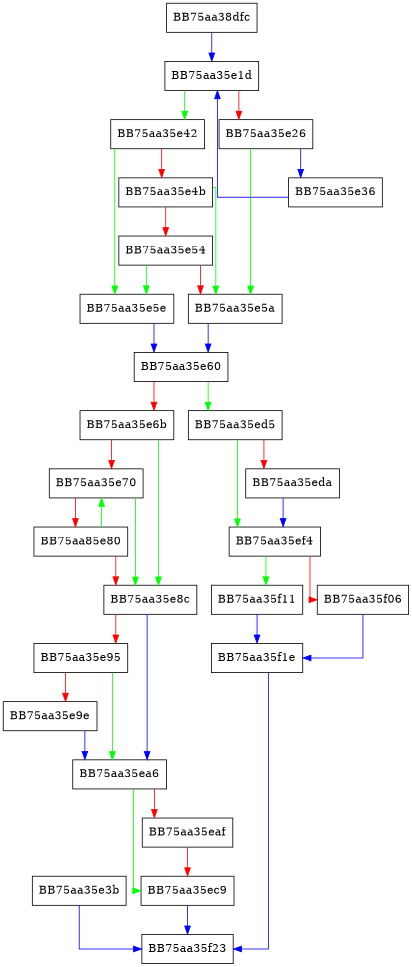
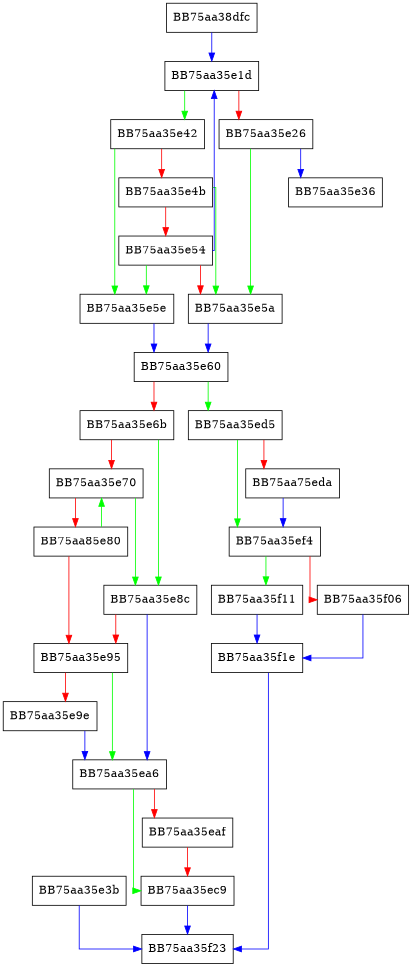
  digraph {
    splines=ortho
    node [shape=box]
    edge [color=red]
    n1 [label=BB75aa38dfc]
    BB75aa35e1d
    BB75aa35e42
    BB75aa35e26
    BB75aa35e5e
    BB75aa35e4b
    BB75aa35e36
    BB75aa35e5a
    BB75aa35e60
    BB75aa35e54
    BB75aa35e3b
    BB75aa35f23
    BB75aa35ed5
    BB75aa35e6b
    BB75aa35ef4
-   BB75aa35eda
+   BB75aa35eda [label=BB75aa75eda]
    BB75aa35e8c
    BB75aa35e70
    BB75aa35f11
    BB75aa35f06
    BB75aa35ea6
    BB75aa35e95
    n23 [label=BB75aa85e80]
    BB75aa35ec9
    BB75aa35eaf
    BB75aa35e9e
    BB75aa35f1e
    n1 -> BB75aa35e1d [color=blue]
    BB75aa35e1d -> BB75aa35e42 [color=green]
    BB75aa35e1d -> BB75aa35e26
    BB75aa35e42 -> BB75aa35e5e [color=green]
    BB75aa35e42 -> BB75aa35e4b
    BB75aa35e26 -> BB75aa35e36 [color=blue]
    BB75aa35e26 -> BB75aa35e5a [color=green]
    BB75aa35e5e -> BB75aa35e60 [color=blue]
    BB75aa35e4b -> BB75aa35e5a [color=green]
    BB75aa35e4b -> BB75aa35e54
-   BB75aa35e36 -> BB75aa35e1d [color=blue]
+   BB75aa35e54 -> BB75aa35e1d [color=blue]
    BB75aa35e5a -> BB75aa35e60 [color=blue]
    BB75aa35e60 -> BB75aa35ed5 [color=green]
    BB75aa35e60 -> BB75aa35e6b
    BB75aa35e54 -> BB75aa35e5e [color=green]
    BB75aa35e54 -> BB75aa35e5a
    BB75aa35e3b -> BB75aa35f23 [color=blue]
    BB75aa35ed5 -> BB75aa35ef4 [color=green]
    BB75aa35ed5 -> BB75aa35eda
    BB75aa35e6b -> BB75aa35e8c [color=green]
    BB75aa35e6b -> BB75aa35e70
    BB75aa35ef4 -> BB75aa35f11 [color=green]
    BB75aa35ef4 -> BB75aa35f06
    BB75aa35eda -> BB75aa35ef4 [color=blue]
    BB75aa35e8c -> BB75aa35ea6 [color=blue]
    BB75aa35e8c -> BB75aa35e95
    BB75aa35e70 -> BB75aa35e8c [color=green]
    BB75aa35e70 -> n23
    BB75aa35f11 -> BB75aa35f1e [color=blue]
    BB75aa35f06 -> BB75aa35f1e [color=blue]
    BB75aa35ea6 -> BB75aa35ec9 [color=green]
    BB75aa35ea6 -> BB75aa35eaf
    BB75aa35e95 -> BB75aa35ea6 [color=green]
    BB75aa35e95 -> BB75aa35e9e
-   n23 -> BB75aa35e8c
+   n23 -> BB75aa35e95
    n23 -> BB75aa35e70 [color=green]
    BB75aa35ec9 -> BB75aa35f23 [color=blue]
    BB75aa35eaf -> BB75aa35ec9
    BB75aa35e9e -> BB75aa35ea6 [color=blue]
    BB75aa35f1e -> BB75aa35f23 [color=blue]
  }
